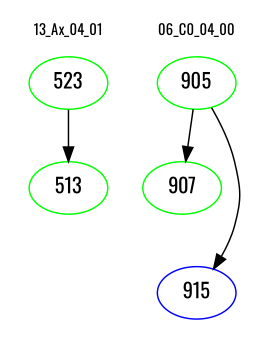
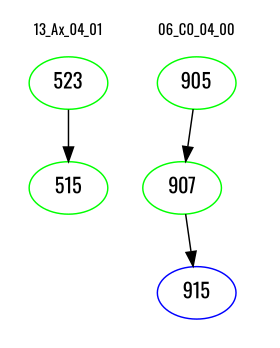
  digraph {
    fontname=Oswald
    node [color=green fontname=Oswald]
    edge [color=black fontname=Oswald]
    n1 [label=523]
-   n2 [label=513]
+   n2 [label=515]
    n3 [label=905]
    n4 [label=907]
    n5 [color=blue label=915]
    subgraph cluster_1 {
      color=white
      fontsize=10
      label="13_Ax_04_01"
      n1
      n2
    }
    subgraph cluster_2 {
      color=white
      fontsize=10
      label="06_C0_04_00"
      n3
      n4
      n5
    }
    n1 -> n2
    n3 -> n4
-   n3 -> n5
+   n4 -> n5
  }
